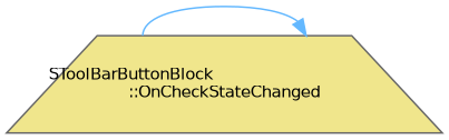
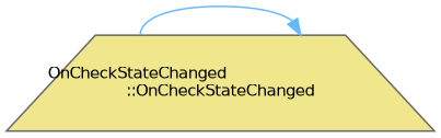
  digraph {
    rankdir=RL
-   n1 [color=gray40 fillcolor=khaki fontcolor=black fontname=Helvetica fontsize=10 height=0.2 label="SToolBarButtonBlock\l::OnCheckStateChanged" shape=trapezium style=filled width=0.4]
+   n1 [color=gray40 fillcolor=khaki fontcolor=black fontname=Helvetica fontsize=10 height=0.2 label="OnCheckStateChanged\l::OnCheckStateChanged" shape=trapezium style=filled width=0.4]
    n1 -> n1 [color=steelblue1 dir=back fontname=Helvetica fontsize=10 labelfontname=Helvetica labelfontsize=10 style=solid]
  }
